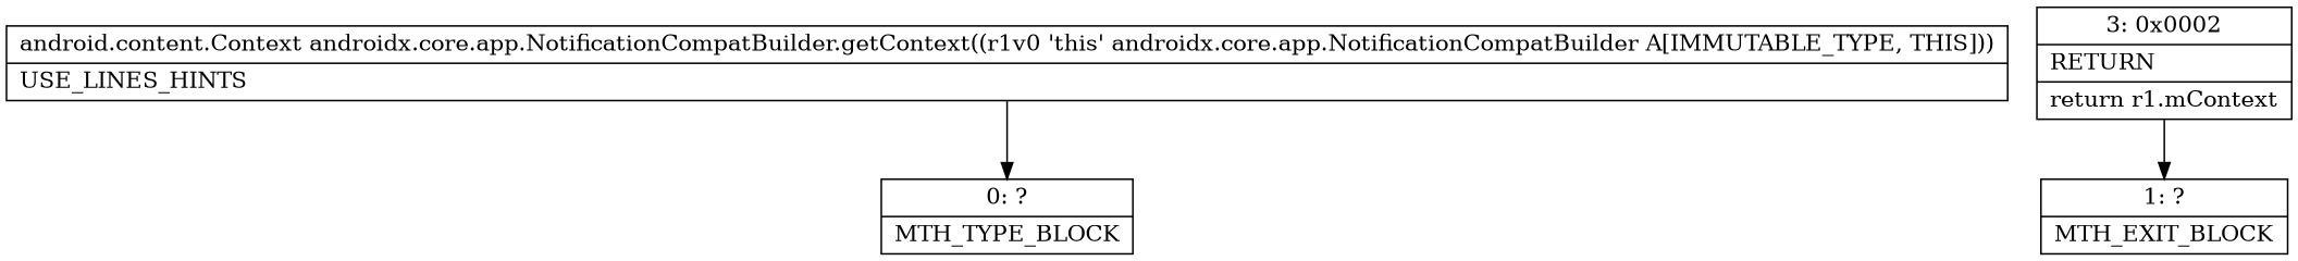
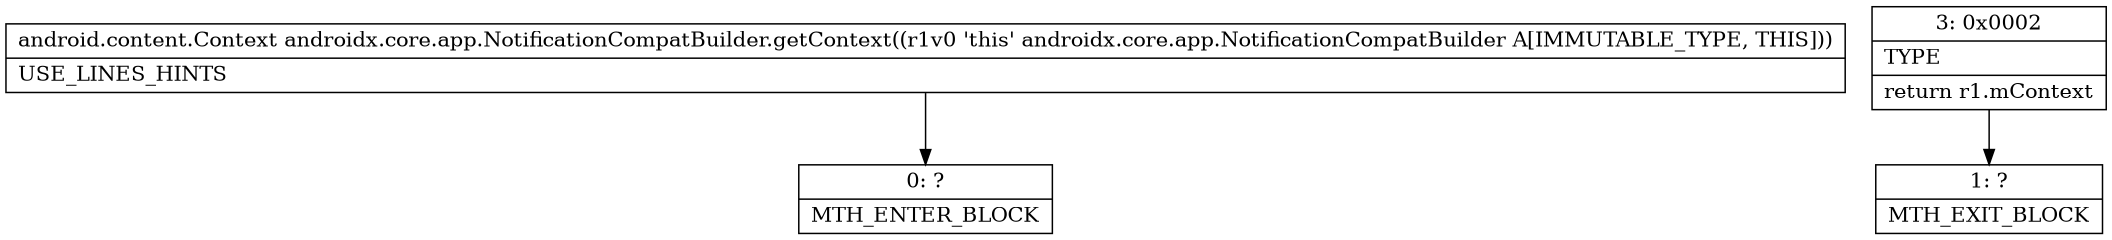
  digraph {
    node [shape=record]
-   n1 [label="{0\:\ ?|MTH_TYPE_BLOCK\l}"]
-   n2 [label="{3\:\ 0x0002|RETURN\l|return r1.mContext\l}"]
+   n1 [label="{0\:\ ?|MTH_ENTER_BLOCK\l}"]
+   n2 [label="{3\:\ 0x0002|TYPE\l|return r1.mContext\l}"]
    n3 [label="{1\:\ ?|MTH_EXIT_BLOCK\l}"]
    n4 [label="{android.content.Context androidx.core.app.NotificationCompatBuilder.getContext((r1v0 'this' androidx.core.app.NotificationCompatBuilder A[IMMUTABLE_TYPE, THIS]))  | USE_LINES_HINTS\l}"]
    n2 -> n3
    n4 -> n1
  }
